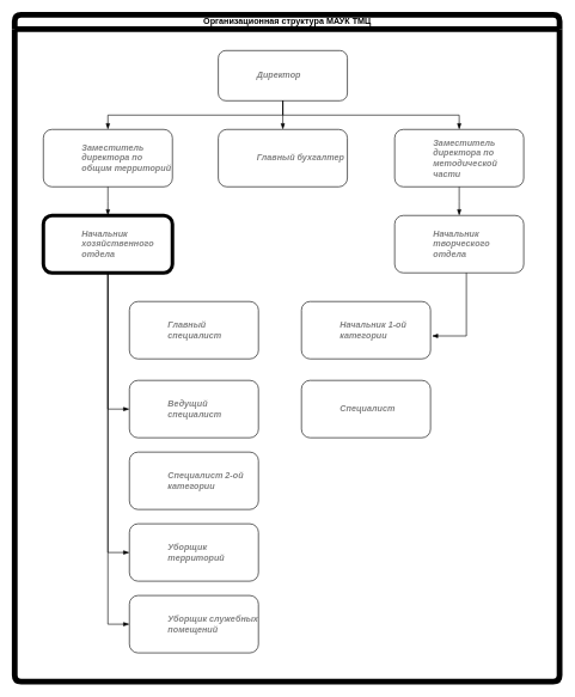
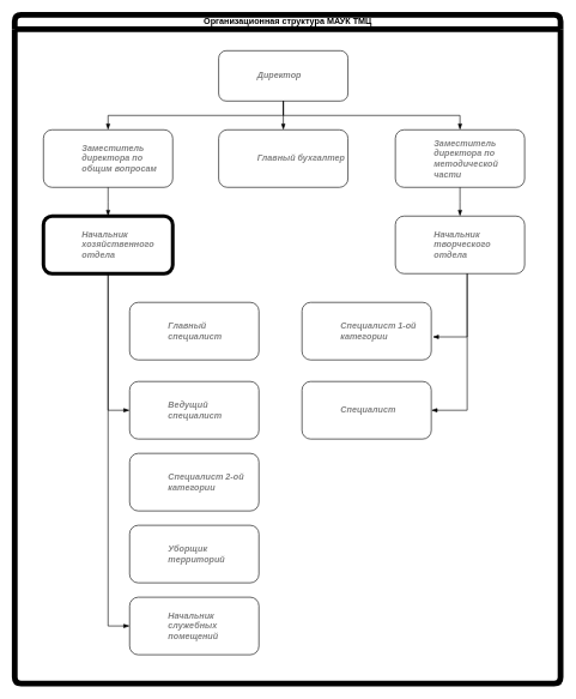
  <mxCell id="0" />
  <mxCell id="1" parent="0" />
  <mxCell id="2" value="Организационная структура МАУК ТМЦ" style="swimlane;html=1;startSize=20;horizontal=1;containerType=tree;glass=0;strokeWidth=8;rounded=1;" parent="1" vertex="1"><mxGeometry x="20" y="20" width="760" height="930" as="geometry" /></mxCell>
  <mxCell id="3" value="&lt;i style=&quot;color: gray&quot;&gt;Директор&lt;/i&gt;" style="label;image=https://cdn3.iconfinder.com/data/icons/user-avatars-1/512/users-3-128.png;whiteSpace=wrap;html=1;rounded=1;glass=0;treeMoving=1;treeFolding=1;strokeWidth=1;" parent="2" vertex="1"><mxGeometry x="284" y="50" width="180" height="70" as="geometry" /></mxCell>
  <mxCell id="4" value="" style="endArrow=blockThin;endFill=1;fontSize=11;edgeStyle=elbowEdgeStyle;elbow=vertical;rounded=0;" parent="2" source="3" target="5" edge="1"><mxGeometry relative="1" as="geometry" /></mxCell>
- <mxCell id="5" value="&lt;i style=&quot;color: gray&quot;&gt;Заместитель директора по общим территорий&lt;/i&gt;" style="label;image=https://cdn3.iconfinder.com/data/icons/user-avatars-1/512/users-3-128.png;whiteSpace=wrap;html=1;rounded=1;glass=0;treeMoving=1;treeFolding=1;strokeWidth=1;" parent="2" vertex="1"><mxGeometry x="40" y="160" width="180" height="80" as="geometry" /></mxCell>
+ <mxCell id="5" value="&lt;i style=&quot;color: gray&quot;&gt;Заместитель директора по общим вопросам&lt;/i&gt;" style="label;image=https://cdn3.iconfinder.com/data/icons/user-avatars-1/512/users-3-128.png;whiteSpace=wrap;html=1;rounded=1;glass=0;treeMoving=1;treeFolding=1;strokeWidth=1;" parent="2" vertex="1"><mxGeometry x="40" y="160" width="180" height="80" as="geometry" /></mxCell>
  <mxCell id="6" value="" style="endArrow=blockThin;endFill=1;fontSize=11;edgeStyle=elbowEdgeStyle;elbow=vertical;rounded=0;" parent="2" source="3" target="7" edge="1"><mxGeometry relative="1" as="geometry" /></mxCell>
  <mxCell id="7" value="&lt;i style=&quot;color: gray&quot;&gt;Главный бухгалтер&lt;/i&gt;" style="label;image=https://cdn3.iconfinder.com/data/icons/user-avatars-1/512/users-3-128.png;whiteSpace=wrap;html=1;rounded=1;glass=0;treeMoving=1;treeFolding=1;strokeWidth=1;" parent="2" vertex="1"><mxGeometry x="284" y="160" width="180" height="80" as="geometry" /></mxCell>
  <mxCell id="8" value="" style="endArrow=blockThin;endFill=1;fontSize=11;edgeStyle=elbowEdgeStyle;elbow=vertical;rounded=0;" parent="2" source="3" target="9" edge="1"><mxGeometry relative="1" as="geometry" /></mxCell>
  <mxCell id="9" value="&lt;i style=&quot;color: gray&quot;&gt;Заместитель директора по методической части&lt;/i&gt;" style="label;image=https://cdn3.iconfinder.com/data/icons/user-avatars-1/512/users-3-128.png;whiteSpace=wrap;html=1;rounded=1;glass=0;treeMoving=1;treeFolding=1;strokeWidth=1;" parent="2" vertex="1"><mxGeometry x="530" y="160" width="180" height="80" as="geometry" /></mxCell>
  <mxCell id="10" value="" style="endArrow=blockThin;endFill=1;fontSize=11;edgeStyle=elbowEdgeStyle;elbow=vertical;rounded=0;" parent="2" source="5" target="11" edge="1"><mxGeometry relative="1" as="geometry"><mxPoint x="580" y="200" as="sourcePoint" /></mxGeometry></mxCell>
  <mxCell id="11" value="&lt;i style=&quot;color: gray&quot;&gt;Начальник хозяйственного отдела&lt;/i&gt;" style="label;image=https://cdn3.iconfinder.com/data/icons/user-avatars-1/512/users-3-128.png;whiteSpace=wrap;html=1;rounded=1;glass=0;treeMoving=1;treeFolding=1;strokeWidth=5;" parent="2" vertex="1"><mxGeometry x="40" y="280" width="180" height="80" as="geometry" /></mxCell>
  <mxCell id="12" value="" style="endArrow=blockThin;endFill=1;fontSize=11;edgeStyle=elbowEdgeStyle;elbow=vertical;rounded=0;" parent="2" source="9" target="13" edge="1"><mxGeometry relative="1" as="geometry"><mxPoint x="580" y="200" as="sourcePoint" /></mxGeometry></mxCell>
  <mxCell id="13" value="&lt;i style=&quot;color: gray&quot;&gt;Начальник творческого отдела&lt;/i&gt;" style="label;image=https://cdn3.iconfinder.com/data/icons/user-avatars-1/512/users-3-128.png;whiteSpace=wrap;html=1;rounded=1;glass=0;treeMoving=1;treeFolding=1;strokeWidth=1;" parent="2" vertex="1"><mxGeometry x="530" y="280" width="180" height="80" as="geometry" /></mxCell>
  <mxCell id="14" value="&lt;i style=&quot;color: gray&quot;&gt;Главный специалист&lt;/i&gt;" style="label;image=https://cdn3.iconfinder.com/data/icons/user-avatars-1/512/users-10-3-128.png;whiteSpace=wrap;html=1;rounded=1;glass=0;treeMoving=1;treeFolding=1;strokeWidth=1;" parent="2" vertex="1"><mxGeometry x="160" y="400" width="180" height="80" as="geometry" /></mxCell>
  <mxCell id="15" value="" style="endArrow=blockThin;endFill=1;fontSize=11;edgeStyle=elbowEdgeStyle;elbow=vertical;rounded=0;entryX=0;entryY=0.5;entryDx=0;entryDy=0;" parent="2" source="11" target="16" edge="1"><mxGeometry relative="1" as="geometry"><mxPoint x="290" y="340" as="sourcePoint" /><mxPoint x="140" y="580" as="targetPoint" /><Array as="points"><mxPoint x="130" y="550" /></Array></mxGeometry></mxCell>
  <mxCell id="16" value="&lt;i style=&quot;color: gray&quot;&gt;Ведущий специалист&lt;/i&gt;" style="label;image=https://cdn3.iconfinder.com/data/icons/user-avatars-1/512/users-9-2-128.png;whiteSpace=wrap;html=1;rounded=1;glass=0;treeMoving=1;treeFolding=1;strokeWidth=1;" parent="2" vertex="1"><mxGeometry x="160" y="510" width="180" height="80" as="geometry" /></mxCell>
  <mxCell id="17" value="&lt;i style=&quot;color: gray&quot;&gt;Специалист 2-ой категории&lt;/i&gt;" style="label;image=https://cdn3.iconfinder.com/data/icons/user-avatars-1/512/users-2-128.png;whiteSpace=wrap;html=1;rounded=1;glass=0;treeMoving=1;treeFolding=1;strokeWidth=1;" parent="2" vertex="1"><mxGeometry x="160" y="610" width="180" height="80" as="geometry" /></mxCell>
- <mxCell id="18" value="" style="endArrow=blockThin;endFill=1;fontSize=11;edgeStyle=elbowEdgeStyle;elbow=vertical;rounded=0;entryX=0;entryY=0.5;entryDx=0;entryDy=0;" parent="2" source="11" target="19" edge="1"><mxGeometry relative="1" as="geometry"><mxPoint x="260" y="340" as="sourcePoint" /><Array as="points"><mxPoint x="130" y="750" /></Array></mxGeometry></mxCell>
  <mxCell id="19" value="&lt;i style=&quot;color: gray&quot;&gt;Уборщик территорий&lt;/i&gt;" style="label;image=https://cdn3.iconfinder.com/data/icons/user-avatars-1/512/users-3-128.png;whiteSpace=wrap;html=1;rounded=1;glass=0;treeMoving=1;treeFolding=1;strokeWidth=1;" parent="2" vertex="1"><mxGeometry x="160" y="710" width="180" height="80" as="geometry" /></mxCell>
  <mxCell id="20" value="" style="endArrow=blockThin;endFill=1;fontSize=11;edgeStyle=elbowEdgeStyle;elbow=vertical;rounded=0;entryX=0;entryY=0.5;entryDx=0;entryDy=0;" parent="2" source="11" target="21" edge="1"><mxGeometry relative="1" as="geometry"><mxPoint x="260" y="340" as="sourcePoint" /><mxPoint x="90" y="880" as="targetPoint" /><Array as="points"><mxPoint x="130" y="850" /></Array></mxGeometry></mxCell>
- <mxCell id="21" value="&lt;i style=&quot;color: gray&quot;&gt;Уборщик служебных помещений&lt;/i&gt;" style="label;image=https://cdn3.iconfinder.com/data/icons/user-avatars-1/512/users-3-128.png;whiteSpace=wrap;html=1;rounded=1;glass=0;treeMoving=1;treeFolding=1;strokeWidth=1;" parent="2" vertex="1"><mxGeometry x="160" y="810" width="180" height="80" as="geometry" /></mxCell>
+ <mxCell id="21" value="&lt;i style=&quot;color: gray&quot;&gt;Начальник служебных помещений&lt;/i&gt;" style="label;image=https://cdn3.iconfinder.com/data/icons/user-avatars-1/512/users-3-128.png;whiteSpace=wrap;html=1;rounded=1;glass=0;treeMoving=1;treeFolding=1;strokeWidth=1;" parent="2" vertex="1"><mxGeometry x="160" y="810" width="180" height="80" as="geometry" /></mxCell>
  <mxCell id="22" value="" style="endArrow=blockThin;endFill=1;fontSize=11;edgeStyle=elbowEdgeStyle;elbow=vertical;rounded=0;entryX=1.011;entryY=0.6;entryDx=0;entryDy=0;entryPerimeter=0;" parent="2" source="13" target="23" edge="1"><mxGeometry relative="1" as="geometry"><mxPoint x="980" y="340" as="sourcePoint" /><mxPoint x="650" y="480" as="targetPoint" /><Array as="points"><mxPoint x="630" y="448" /></Array></mxGeometry></mxCell>
- <mxCell id="23" value="&lt;i style=&quot;color: gray&quot;&gt;Начальник 1-ой категории&lt;/i&gt;" style="label;image=https://cdn3.iconfinder.com/data/icons/user-avatars-1/512/users-10-3-128.png;whiteSpace=wrap;html=1;rounded=1;glass=0;treeMoving=1;treeFolding=1;strokeWidth=1;" parent="2" vertex="1"><mxGeometry x="400" y="400" width="180" height="80" as="geometry" /></mxCell>
+ <mxCell id="23" value="&lt;i style=&quot;color: gray&quot;&gt;Специалист 1-ой категории&lt;/i&gt;" style="label;image=https://cdn3.iconfinder.com/data/icons/user-avatars-1/512/users-10-3-128.png;whiteSpace=wrap;html=1;rounded=1;glass=0;treeMoving=1;treeFolding=1;strokeWidth=1;" parent="2" vertex="1"><mxGeometry x="400" y="400" width="180" height="80" as="geometry" /></mxCell>
+ <mxCell id="24" value="" style="endArrow=blockThin;endFill=1;fontSize=11;edgeStyle=elbowEdgeStyle;elbow=vertical;rounded=0;entryX=1;entryY=0.5;entryDx=0;entryDy=0;" parent="2" source="13" target="25" edge="1"><mxGeometry relative="1" as="geometry"><mxPoint x="980" y="340" as="sourcePoint" /><mxPoint x="620" y="590" as="targetPoint" /><Array as="points"><mxPoint x="630" y="550" /></Array></mxGeometry></mxCell>
  <mxCell id="25" value="&lt;i style=&quot;color: gray&quot;&gt;Специалист&lt;/i&gt;" style="label;image=https://cdn3.iconfinder.com/data/icons/user-avatars-1/512/users-3-128.png;whiteSpace=wrap;html=1;rounded=1;glass=0;treeMoving=1;treeFolding=1;strokeWidth=1;" parent="2" vertex="1"><mxGeometry x="400" y="510" width="180" height="80" as="geometry" /></mxCell>
